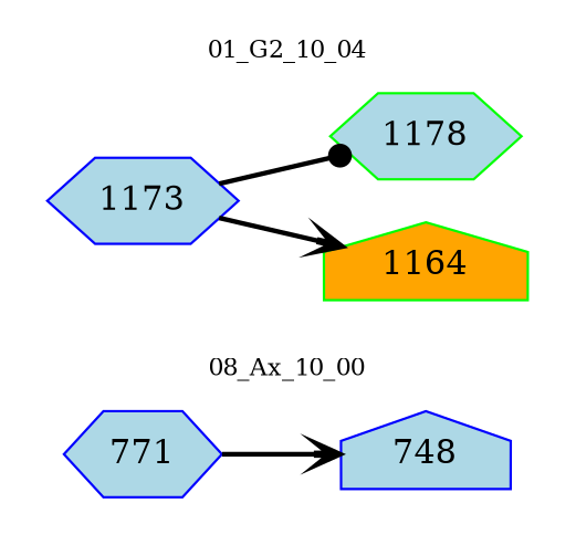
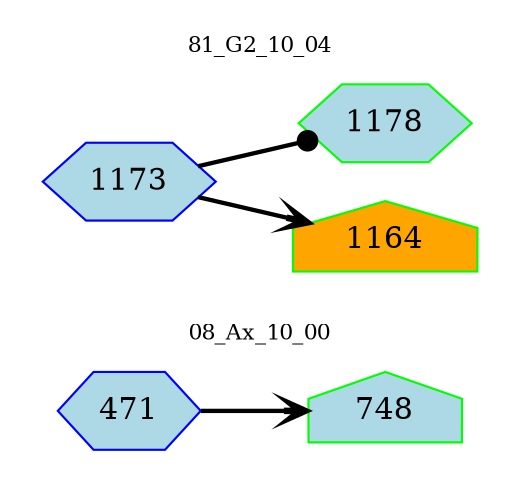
  digraph {
    rankdir=LR
    node [color=blue fillcolor=lightblue shape=hexagon style=filled]
    edge [arrowhead=vee color=black style=bold]
-   n1 [label=771]
-   n2 [label=748 shape=house]
+   n1 [label=471]
+   n2 [color=green label=748 shape=house]
    n3 [label=1173]
    n4 [color=green fillcolor=orange label=1164 shape=house]
    n5 [color=green label=1178]
    subgraph cluster_1 {
      color=white
      fontsize=10
      label="08_Ax_10_00"
      n1
      n2
    }
    subgraph cluster_2 {
      color=white
      fontsize=10
-     label="01_G2_10_04"
+     label="81_G2_10_04"
      n3
      n4
      n5
    }
    n1 -> n2
    n3 -> n4
    n3 -> n5 [arrowhead=dot]
  }
